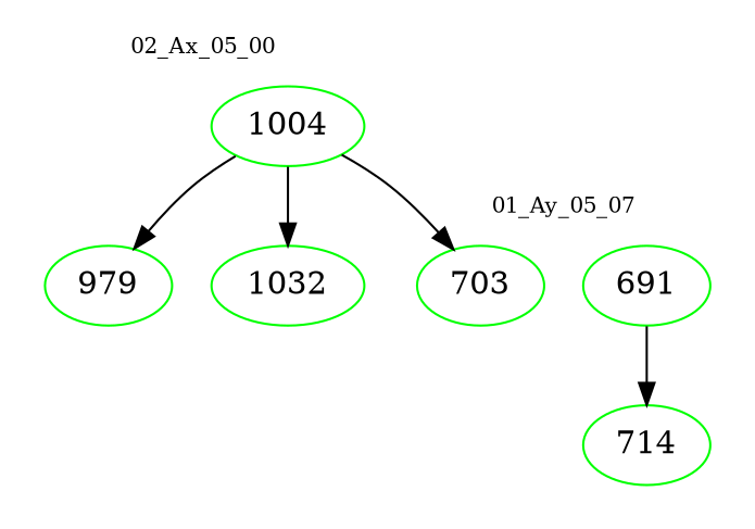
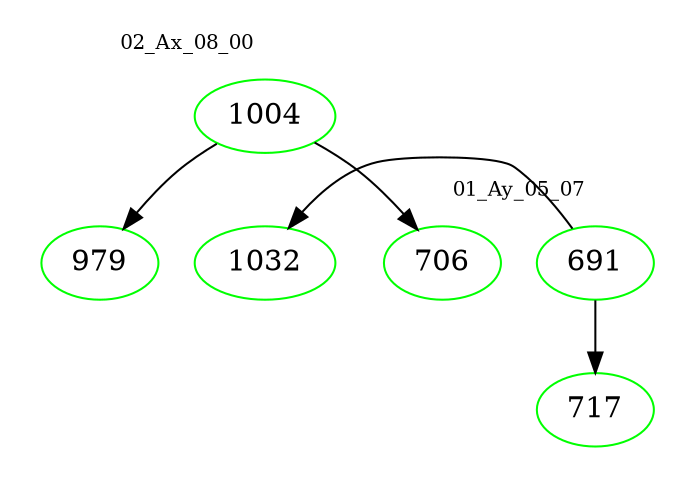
  digraph {
    node [color=green]
    edge [color=black]
    n1 [label=1004]
    n2 [label=979]
    n3 [label=1032]
    n4 [label=691]
-   n5 [label=714]
-   n6 [label=703]
+   n5 [label=717]
+   n6 [label=706]
    subgraph cluster_1 {
      color=white
      fontsize=10
-     label="02_Ax_05_00"
+     label="02_Ax_08_00"
      n1
      n2
      n3
    }
    subgraph cluster_2 {
      color=white
      fontsize=10
      label="01_Ay_05_07"
      n4
      n5
      n6
    }
    n1 -> n2
-   n1 -> n3
+   n4 -> n3
    n1 -> n6
    n4 -> n5
  }
